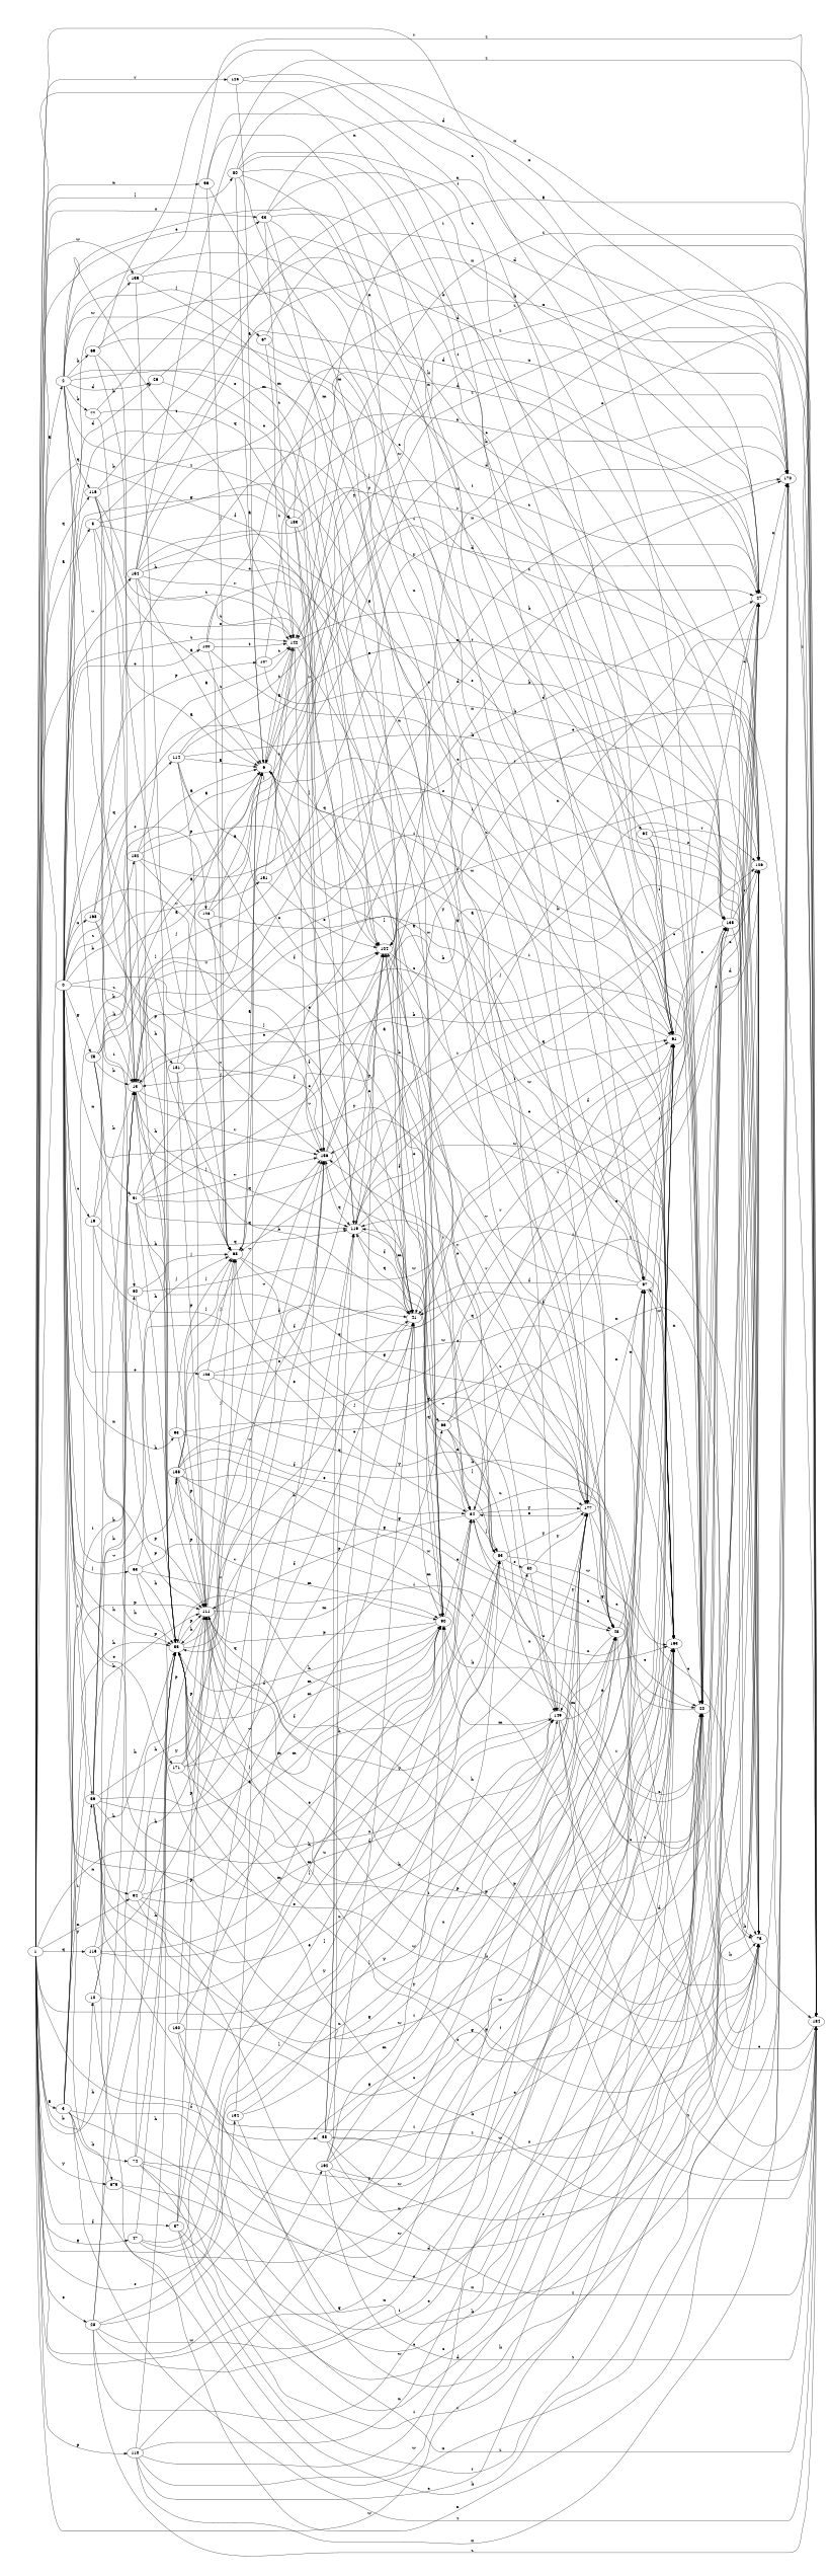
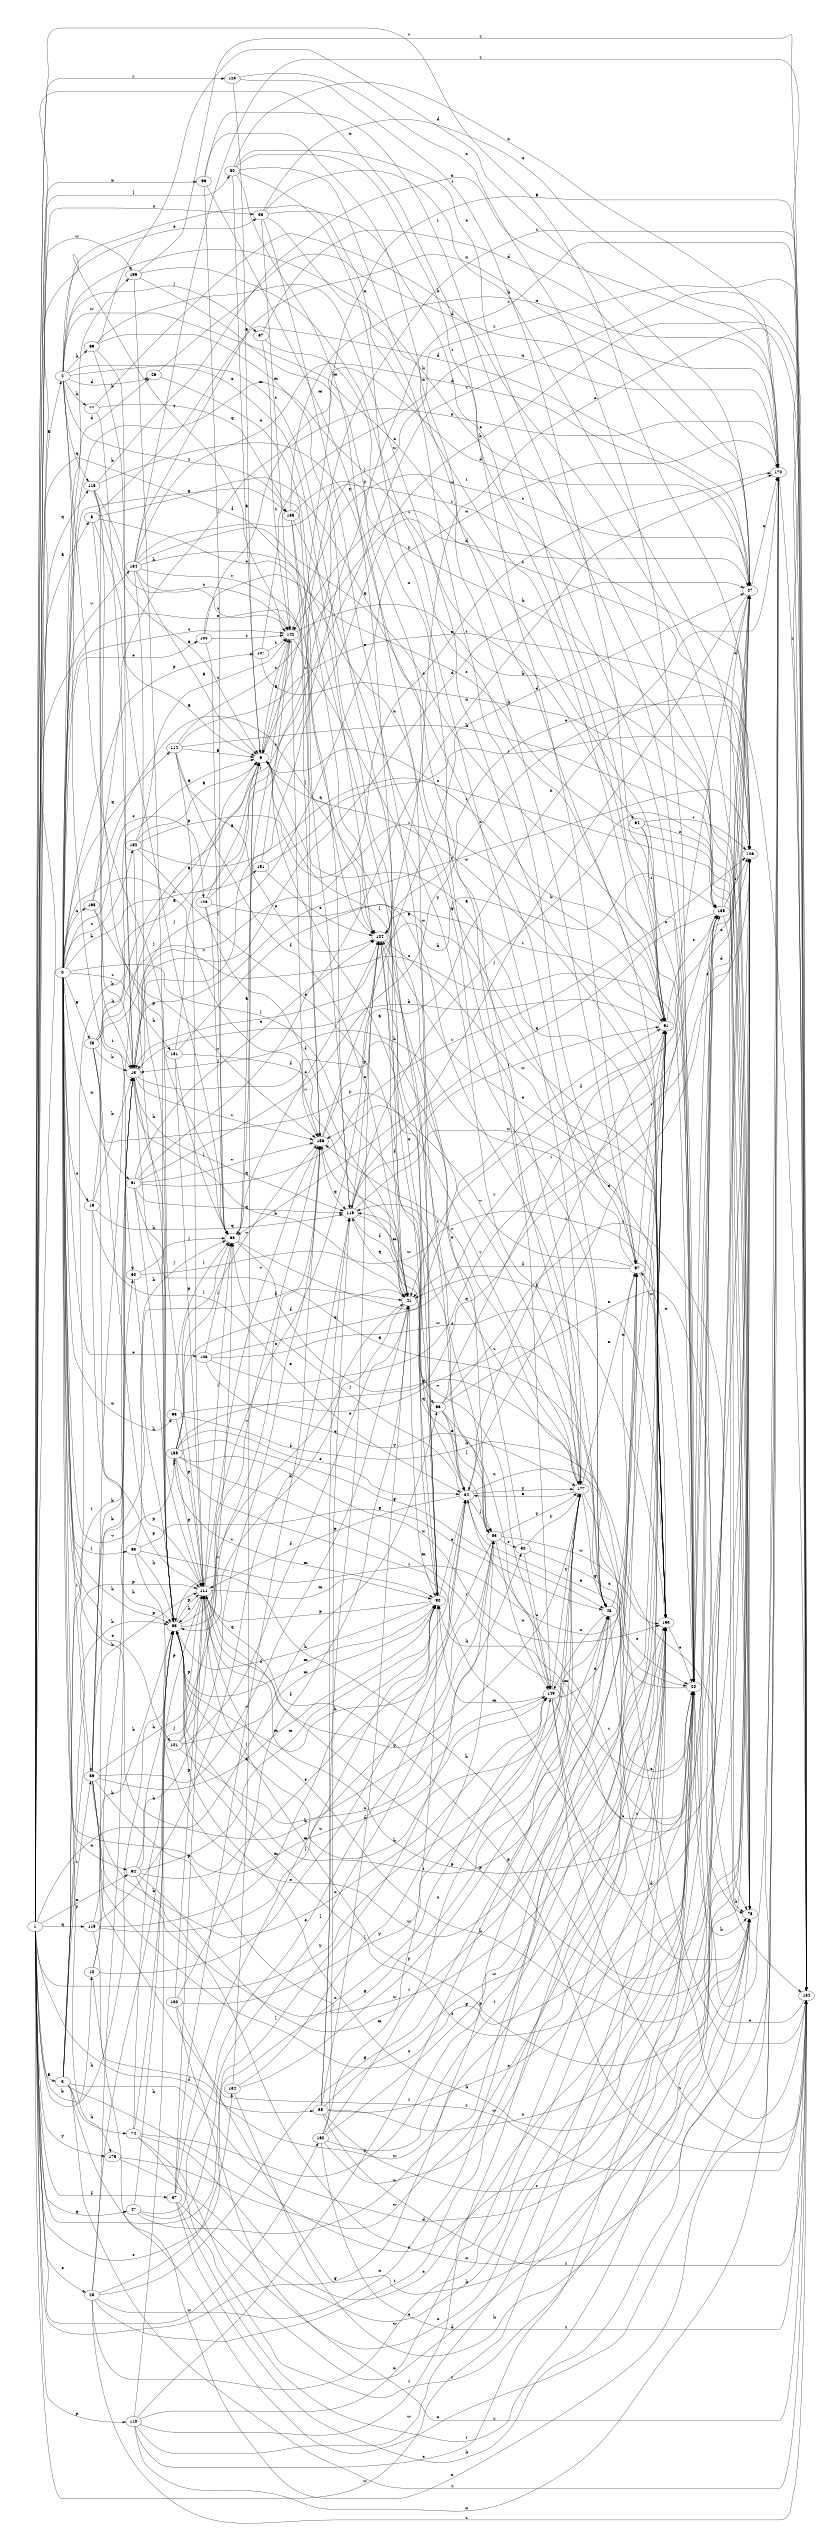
  strict digraph {
    rankdir=LR
    0
    19
    26
    45
    50
    55
    59
    63
    64
    66
    91
    93
    94
    100
-   101 [label=171]
+   101
    103
    107
    114
    128
    142
    149
    151
    154
    155
    156
    159
    168
-   175 [label=675]
+   175
    181
    182
    183
    13
    6
    111
    34
    119
    104
    27
    177
    20
    170
    184
    41
    75
    90
    135
    61
    48
    163
    68
    126
    83
    97
    1
    2
    3
    5
    10
    28
    37
    38
    47
    80
    96
    110
    115
    116
    125
    134
    162
    33
    67
    69
    n74 [label=77]
    74
    60
    130
    0 -> 19 [label=c]
    0 -> 26 [label=d]
    0 -> 45 [label=g]
    0 -> 50 [label=h]
    0 -> 55 [label=h]
    0 -> 59 [label=i]
    0 -> 63 [label=j]
    0 -> 64 [label=j]
    0 -> 66 [label=j]
    0 -> 91 [label=n]
    0 -> 93 [label=n]
    0 -> 94 [label=n]
    0 -> 100 [label=o]
    0 -> 101 [label=o]
    0 -> 103 [label=o]
    0 -> 107 [label=p]
    0 -> 114 [label=q]
    0 -> 128 [label=s]
    0 -> 142 [label=t]
    0 -> 149 [label=u]
    0 -> 151 [label=v]
    0 -> 154 [label=v]
    0 -> 155 [label=v]
    0 -> 156 [label=v]
    0 -> 159 [label=w]
    0 -> 168 [label=x]
    0 -> 175 [label=y]
    0 -> 181 [label=z]
    0 -> 182 [label=z]
    0 -> 183 [label=g]
    19 -> 13 [label=b]
    19 -> 6 [label=a]
    19 -> 111 [label=p]
    19 -> 34 [label=e]
    19 -> 119 [label=q]
    26 -> 104 [label=o]
    26 -> 27 [label=d]
    45 -> 55 [label=h]
    45 -> 13 [label=b]
    45 -> 111 [label=p]
    45 -> 177 [label=y]
    45 -> 20 [label=c]
    45 -> 170 [label=x]
    45 -> 184 [label=z]
    50 -> 149 [label=u]
    50 -> 104 [label=o]
    50 -> 177 [label=y]
    50 -> 20 [label=c]
    55 -> 111 [label=p]
    55 -> 104 [label=o]
    55 -> 41 [label=f]
    55 -> 75 [label=k]
    55 -> 90 [label=m]
    55 -> 135 [label=s]
    55 -> 61 [label=i]
    59 -> 149 [label=u]
    59 -> 156 [label=v]
    59 -> 13 [label=b]
    59 -> 6 [label=a]
    59 -> 111 [label=p]
    59 -> 20 [label=c]
    59 -> 184 [label=z]
    59 -> 41 [label=f]
    59 -> 90 [label=m]
    59 -> 48 [label=g]
    59 -> 163 [label=w]
    59 -> 68 [label=j]
    63 -> 55 [label=h]
    63 -> 41 [label=f]
    63 -> 61 [label=i]
    63 -> 48 [label=g]
    63 -> 163 [label=w]
    64 -> 20 [label=c]
    64 -> 135 [label=s]
    64 -> 61 [label=i]
    64 -> 126 [label=r]
    66 -> 149 [label=u]
    66 -> 34 [label=e]
    66 -> 170 [label=x]
    66 -> 184 [label=z]
    66 -> 61 [label=i]
    66 -> 83 [label=l]
    91 -> 55 [label=h]
    91 -> 156 [label=v]
    91 -> 119 [label=q]
    91 -> 104 [label=o]
    91 -> 170 [label=x]
    91 -> 184 [label=z]
    91 -> 48 [label=g]
    91 -> 126 [label=r]
    93 -> 111 [label=p]
    93 -> 184 [label=z]
    93 -> 75 [label=k]
    93 -> 68 [label=j]
    94 -> 55 [label=h]
    94 -> 156 [label=v]
    94 -> 34 [label=e]
    94 -> 170 [label=x]
    94 -> 90 [label=m]
    94 -> 61 [label=i]
    100 -> 142 [label=t]
    100 -> 27 [label=d]
-   100 -> 20 [label=c]
    100 -> 135 [label=s]
    100 -> 68 [label=j]
    101 -> 149 [label=u]
    101 -> 156 [label=v]
    101 -> 111 [label=p]
    101 -> 41 [label=f]
    101 -> 90 [label=m]
    103 -> 177 [label=y]
    103 -> 61 [label=i]
    103 -> 163 [label=w]
    103 -> 68 [label=j]
    103 -> 126 [label=r]
    107 -> 142 [label=t]
    107 -> 170 [label=x]
    107 -> 75 [label=k]
    114 -> 6 [label=a]
    114 -> 111 [label=p]
    114 -> 104 [label=o]
    114 -> 27 [label=d]
    114 -> 41 [label=f]
    114 -> 75 [label=k]
    114 -> 126 [label=r]
    128 -> 6 [label=a]
    128 -> 184 [label=z]
    128 -> 41 [label=f]
    128 -> 48 [label=g]
    128 -> 68 [label=j]
    142 -> 156 [label=v]
    142 -> 6 [label=a]
    142 -> 177 [label=y]
    142 -> 75 [label=k]
    142 -> 68 [label=j]
    149 -> 156 [label=v]
    149 -> 27 [label=d]
    149 -> 177 [label=y]
    149 -> 20 [label=c]
    149 -> 184 [label=z]
    149 -> 90 [label=m]
    149 -> 97 [label=n]
    151 -> 142 [label=t]
    151 -> 104 [label=o]
    151 -> 126 [label=r]
    154 -> 55 [label=h]
    154 -> 142 [label=t]
    154 -> 156 [label=v]
    154 -> 6 [label=a]
    154 -> 27 [label=d]
    154 -> 20 [label=c]
    154 -> 170 [label=x]
    154 -> 184 [label=z]
    154 -> 126 [label=r]
    154 -> 97 [label=n]
    155 -> 156 [label=v]
    155 -> 111 [label=p]
    155 -> 34 [label=e]
    155 -> 41 [label=f]
    155 -> 75 [label=k]
    155 -> 90 [label=m]
    155 -> 135 [label=s]
    155 -> 48 [label=g]
    155 -> 163 [label=w]
    155 -> 68 [label=j]
    155 -> 126 [label=r]
    156 -> 119 [label=q]
    156 -> 27 [label=d]
    156 -> 170 [label=x]
    159 -> 55 [label=h]
    159 -> 177 [label=y]
    159 -> 184 [label=z]
    159 -> 61 [label=i]
    168 -> 156 [label=v]
    168 -> 13 [label=k]
    168 -> 170 [label=x]
    168 -> 83 [label=l]
    175 -> 20 [label=c]
    175 -> 163 [label=w]
    181 -> 111 [label=p]
    181 -> 184 [label=z]
    181 -> 41 [label=f]
    181 -> 163 [label=w]
    181 -> 68 [label=j]
    182 -> 55 [label=h]
    182 -> 142 [label=t]
    182 -> 6 [label=a]
    182 -> 34 [label=e]
    182 -> 135 [label=s]
    182 -> 61 [label=i]
    183 -> 156 [label=v]
    183 -> 119 [label=q]
    183 -> 170 [label=x]
    183 -> 75 [label=k]
    183 -> 48 [label=g]
    13 -> 55 [label=h]
    13 -> 156 [label=v]
    13 -> 111 [label=p]
    13 -> 119 [label=q]
    13 -> 27 [label=d]
    13 -> 177 [label=y]
    13 -> 170 [label=x]
    13 -> 126 [label=r]
    6 -> 142 [label=t]
    6 -> 184 [label=z]
    6 -> 61 [label=i]
    6 -> 163 [label=w]
    6 -> 83 [label=l]
    111 -> 55 [label=h]
    111 -> 156 [label=v]
    111 -> 177 [label=y]
    111 -> 75 [label=k]
    111 -> 90 [label=m]
    111 -> 68 [label=j]
    34 -> 111 [label=p]
    34 -> 177 [label=y]
    34 -> 184 [label=z]
    34 -> 61 [label=i]
    34 -> 68 [label=j]
    34 -> 126 [label=r]
    34 -> 83 [label=l]
    119 -> 104 [label=o]
    119 -> 41 [label=f]
    119 -> 75 [label=k]
    119 -> 90 [label=m]
    119 -> 61 [label=i]
    119 -> 163 [label=w]
    104 -> 41 [label=f]
    104 -> 61 [label=i]
    104 -> 163 [label=w]
    27 -> 142 [label=t]
    27 -> 34 [label=e]
    27 -> 20 [label=c]
    27 -> 170 [label=x]
    27 -> 41 [label=f]
    27 -> 68 [label=j]
    177 -> 156 [label=v]
    177 -> 34 [label=e]
    177 -> 119 [label=q]
    177 -> 20 [label=c]
    177 -> 48 [label=g]
    177 -> 97 [label=n]
    20 -> 111 [label=p]
    20 -> 34 [label=e]
    20 -> 27 [label=d]
    20 -> 75 [label=k]
    20 -> 90 [label=m]
    20 -> 135 [label=s]
    20 -> 97 [label=n]
    170 -> 184 [label=z]
    184 -> 13 [label=b]
    184 -> 6 [label=a]
    184 -> 111 [label=p]
    184 -> 104 [label=o]
    184 -> 20 [label=c]
    41 -> 55 [label=h]
    41 -> 13 [label=b]
    41 -> 119 [label=q]
    41 -> 90 [label=m]
    75 -> 111 [label=p]
    90 -> 55 [label=h]
    90 -> 111 [label=p]
    90 -> 34 [label=e]
    90 -> 104 [label=o]
    135 -> 13 [label=b]
    135 -> 119 [label=q]
    135 -> 27 [label=d]
    135 -> 75 [label=k]
    135 -> 126 [label=r]
    61 -> 13 [label=b]
    61 -> 135 [label=s]
    48 -> 55 [label=h]
    48 -> 149 [label=u]
    48 -> 20 [label=c]
    48 -> 97 [label=n]
    163 -> 6 [label=a]
    163 -> 104 [label=o]
    163 -> 20 [label=c]
    163 -> 41 [label=f]
    68 -> 6 [label=a]
    68 -> 104 [label=o]
    68 -> 48 [label=g]
    68 -> 126 [label=r]
    126 -> 55 [label=h]
    126 -> 142 [label=t]
    126 -> 111 [label=p]
    126 -> 104 [label=o]
    83 -> 50 [label=s]
    83 -> 55 [label=h]
    83 -> 149 [label=u]
    83 -> 6 [label=a]
    83 -> 119 [label=q]
    83 -> 177 [label=y]
    83 -> 163 [label=w]
    97 -> 156 [label=v]
    97 -> 13 [label=b]
    97 -> 41 [label=f]
    97 -> 61 [label=i]
    97 -> 163 [label=w]
    1 -> 55 [label=h]
    1 -> 66 [label=j]
    1 -> 94 [label=n]
    1 -> 142 [label=t]
    1 -> 159 [label=w]
    1 -> 175 [label=y]
    1 -> 104 [label=o]
    1 -> 177 [label=y]
    1 -> 41 [label=f]
    1 -> 48 [label=g]
    1 -> 163 [label=w]
    1 -> 126 [label=r]
    1 -> 83 [label=l]
    1 -> 97 [label=n]
    1 -> 2 [label=a]
    1 -> 3 [label=a]
    1 -> 5 [label=a]
    1 -> 10 [label=b]
    1 -> 28 [label=e]
    1 -> 37 [label=f]
    1 -> 38 [label=f]
    1 -> 47 [label=g]
    1 -> 80 [label=l]
    1 -> 96 [label=n]
    1 -> 110 [label=p]
    1 -> 115 [label=q]
    1 -> 116 [label=q]
    1 -> 125 [label=r]
    1 -> 134 [label=s]
    1 -> 162 [label=w]
    1 -> 33 [label=s]
    2 -> 26 [label=d]
    2 -> 183 [label=z]
    2 -> 13 [label=b]
    2 -> 104 [label=o]
    2 -> 20 [label=c]
    2 -> 75 [label=k]
    2 -> 90 [label=m]
    2 -> 68 [label=j]
    2 -> 97 [label=n]
    2 -> 116 [label=q]
    2 -> 33 [label=e]
    2 -> 67 [label=j]
    2 -> 69 [label=k]
    2 -> n74 [label=k]
    3 -> 55 [label=h]
    3 -> 59 [label=i]
    3 -> 6 [label=a]
    3 -> 111 [label=p]
    3 -> 27 [label=d]
    3 -> 170 [label=x]
    3 -> 184 [label=z]
    3 -> 135 [label=s]
    3 -> 74 [label=k]
    3 -> 60 [label=i]
    5 -> 6 [label=a]
    5 -> 104 [label=o]
    5 -> 27 [label=d]
    5 -> 48 [label=g]
    5 -> 60 [label=i]
    10 -> 55 [label=h]
    10 -> 13 [label=b]
    10 -> 34 [label=e]
    10 -> 170 [label=x]
    28 -> 149 [label=u]
    28 -> 13 [label=b]
    28 -> 184 [label=z]
    28 -> 61 [label=i]
    28 -> 48 [label=g]
    28 -> 163 [label=w]
-   28 -> 68 [label=y]
+   28 -> 68 [label=j]
    28 -> 97 [label=n]
    37 -> 156 [label=v]
    37 -> 111 [label=p]
    37 -> 20 [label=c]
    37 -> 75 [label=k]
    37 -> 90 [label=m]
    37 -> 126 [label=r]
    38 -> 119 [label=q]
    38 -> 104 [label=o]
    38 -> 20 [label=c]
    38 -> 184 [label=z]
    38 -> 41 [label=f]
    38 -> 135 [label=s]
    38 -> 163 [label=w]
    38 -> 126 [label=r]
    47 -> 55 [label=h]
    47 -> 34 [label=e]
    47 -> 83 [label=l]
    47 -> 97 [label=n]
    80 -> 6 [label=a]
    80 -> 177 [label=y]
    80 -> 20 [label=c]
    80 -> 170 [label=x]
    80 -> 90 [label=m]
    80 -> 61 [label=i]
    80 -> 163 [label=w]
    96 -> 90 [label=m]
    96 -> 61 [label=i]
    96 -> 68 [label=j]
    96 -> 97 [label=n]
    110 -> 55 [label=h]
    110 -> 177 [label=y]
    110 -> 20 [label=c]
    110 -> 170 [label=x]
    110 -> 61 [label=i]
    110 -> 163 [label=w]
    110 -> 97 [label=n]
    115 -> 13 [label=b]
    115 -> 119 [label=q]
    115 -> 90 [label=m]
    115 -> 163 [label=w]
    115 -> 83 [label=l]
    116 -> 142 [label=t]
    116 -> 13 [label=b]
    116 -> 6 [label=a]
    116 -> 111 [label=p]
    116 -> 177 [label=y]
    116 -> 170 [label=x]
    125 -> 6 [label=a]
    125 -> 20 [label=c]
    125 -> 61 [label=i]
    134 -> 6 [label=a]
    134 -> 177 [label=y]
    134 -> 75 [label=k]
    134 -> 83 [label=l]
    162 -> 149 [label=u]
    162 -> 119 [label=q]
    162 -> 184 [label=z]
    162 -> 90 [label=m]
    162 -> 61 [label=i]
    162 -> 48 [label=g]
    162 -> 163 [label=w]
    33 -> 142 [label=t]
    33 -> 34 [label=e]
    33 -> 20 [label=c]
    33 -> 170 [label=x]
    33 -> 75 [label=k]
    33 -> 61 [label=i]
    67 -> 142 [label=t]
    67 -> 149 [label=u]
    67 -> 27 [label=d]
    69 -> 13 [label=b]
    69 -> 27 [label=d]
    69 -> 90 [label=m]
    69 -> 163 [label=w]
    69 -> 68 [label=j]
    n74 -> 13 [label=b]
    n74 -> 119 [label=q]
    n74 -> 75 [label=k]
    74 -> 55 [label=h]
    74 -> 111 [label=p]
    74 -> 27 [label=d]
    74 -> 20 [label=c]
    74 -> 61 [label=i]
    74 -> 126 [label=r]
    60 -> 55 [label=h]
    60 -> 163 [label=w]
    60 -> 68 [label=j]
    130 -> 111 [label=p]
    130 -> 177 [label=y]
    130 -> 184 [label=z]
    130 -> 41 [label=f]
    130 -> 75 [label=k]
  }
